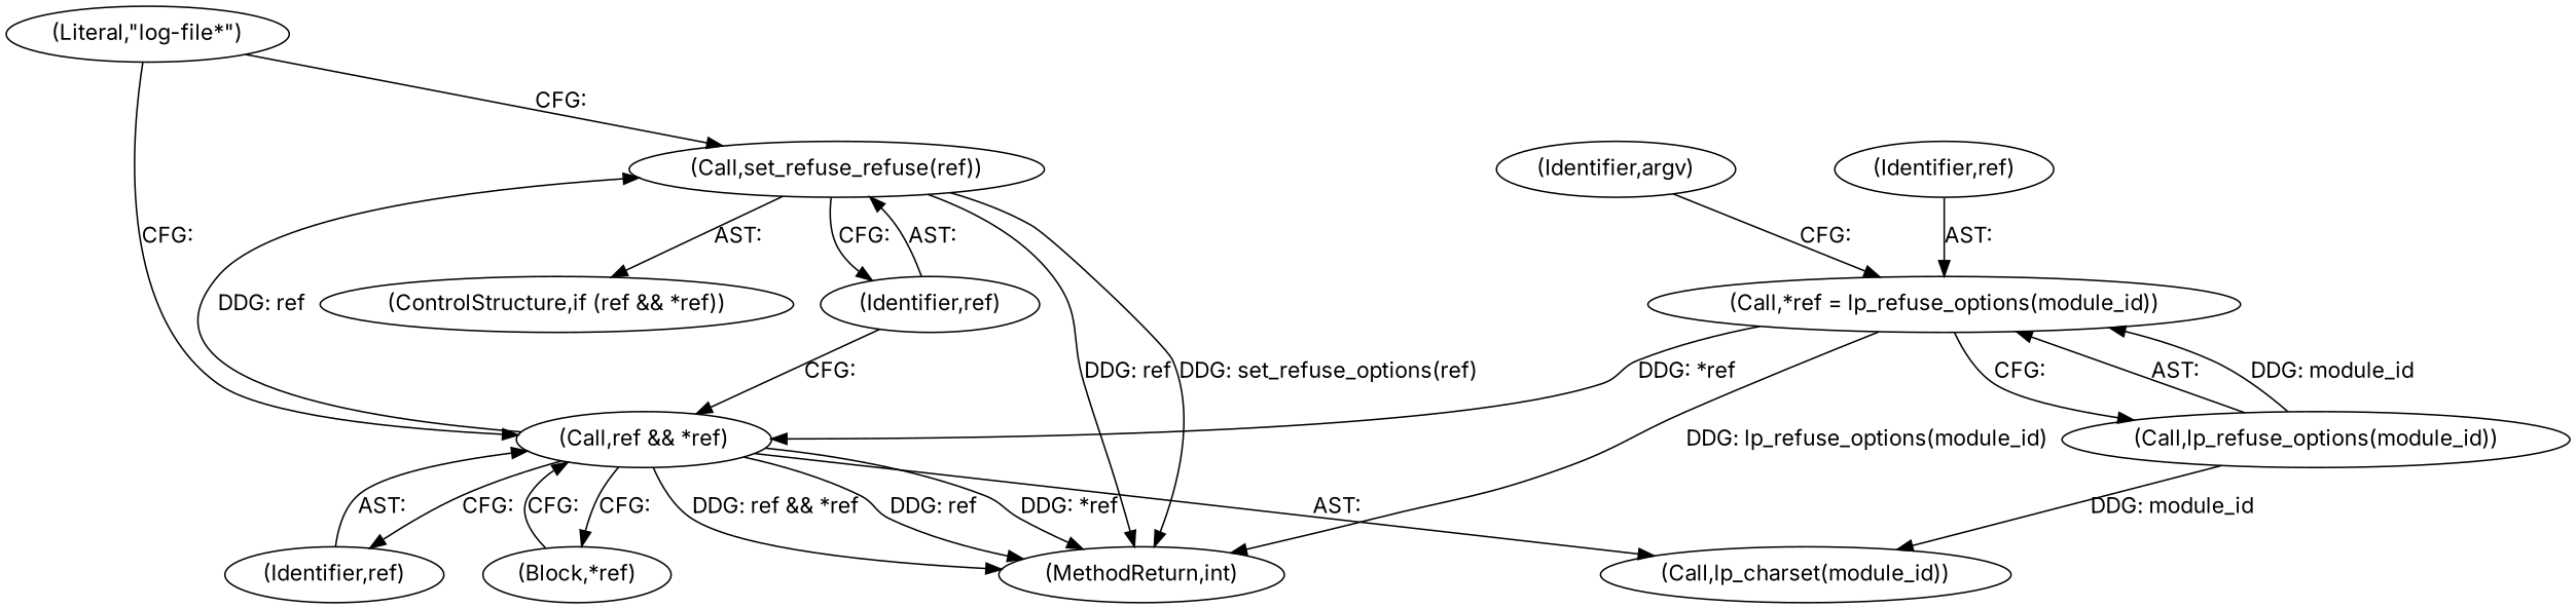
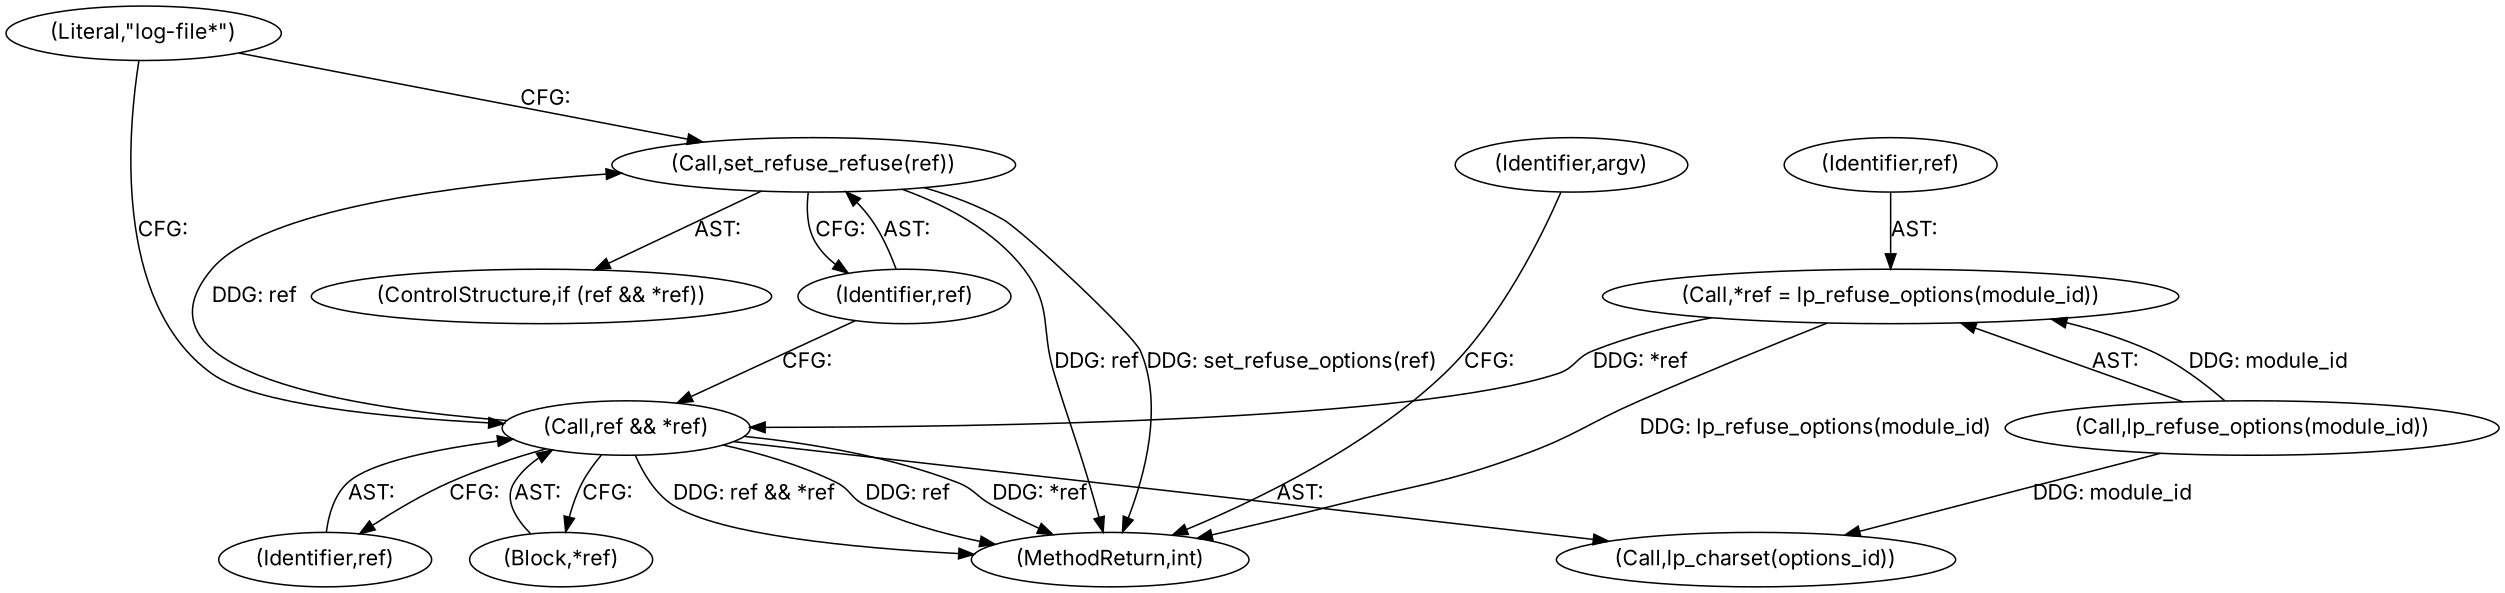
  digraph {
    fontname=Inter
    node [fontname=Inter]
    edge [fontname=Inter]
    n1 [label="(Call,set_refuse_refuse(ref))"]
    n2 [label="(Identifier,ref)"]
    n3 [label="(ControlStructure,if (ref && *ref))"]
    n4 [label="(MethodReturn,int)"]
    n5 [label="(Call,ref && *ref)"]
    n6 [label="(Identifier,ref)"]
    n7 [label="(Block,*ref)"]
-   n8 [label="(Call,lp_charset(module_id))"]
+   n8 [label="(Call,lp_charset(options_id))"]
    n9 [label="(Call,*ref = lp_refuse_options(module_id))"]
    n10 [label="(Call,lp_refuse_options(module_id))"]
    n11 [label="(Identifier,argv)"]
    n12 [label="(Identifier,ref)"]
    n13 [label="(Literal,\"log-file*\")"]
    n1 -> n2 [label="CFG: "]
    n1 -> n3 [label="AST: "]
    n1 -> n4 [label="DDG: ref"]
    n1 -> n4 [label="DDG: set_refuse_options(ref)"]
    n2 -> n1 [label="AST: "]
    n2 -> n5 [label="CFG: "]
    n5 -> n1 [label="DDG: ref"]
    n5 -> n4 [label="DDG: *ref"]
    n5 -> n4 [label="DDG: ref && *ref"]
    n5 -> n4 [label="DDG: ref"]
    n5 -> n6 [label="CFG: "]
    n5 -> n7 [label="CFG: "]
    n5 -> n8 [label="AST: "]
    n6 -> n5 [label="AST: "]
-   n7 -> n5 [label="CFG: "]
+   n7 -> n5 [label="AST: "]
    n9 -> n4 [label="DDG: lp_refuse_options(module_id)"]
    n9 -> n5 [label="DDG: *ref"]
-   n9 -> n10 [label="CFG: "]
    n10 -> n8 [label="DDG: module_id"]
    n10 -> n9 [label="AST: "]
    n10 -> n9 [label="DDG: module_id"]
-   n11 -> n9 [label="CFG: "]
+   n11 -> n4 [label="CFG: "]
    n12 -> n9 [label="AST: "]
    n13 -> n1 [label="CFG: "]
    n13 -> n5 [label="CFG: "]
  }
